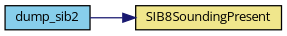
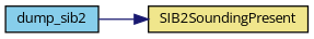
  digraph {
    rankdir=RL
    fontname="Open Sans"
    node [color=black fontname="Open Sans" fontsize=10 shape=record style=filled]
-   n1 [fillcolor=khaki fontcolor=black height=0.2 label=SIB8SoundingPresent width=0.4]
+   n1 [fillcolor=khaki fontcolor=black height=0.2 label=SIB2SoundingPresent width=0.4]
    n2 [fillcolor=skyblue height=0.2 label=dump_sib2 width=0.4]
    n1 -> n2 [color=midnightblue dir=back fontname="Open Sans" fontsize=10 labelfontname=Helvetica labelfontsize=10 style=solid]
  }
